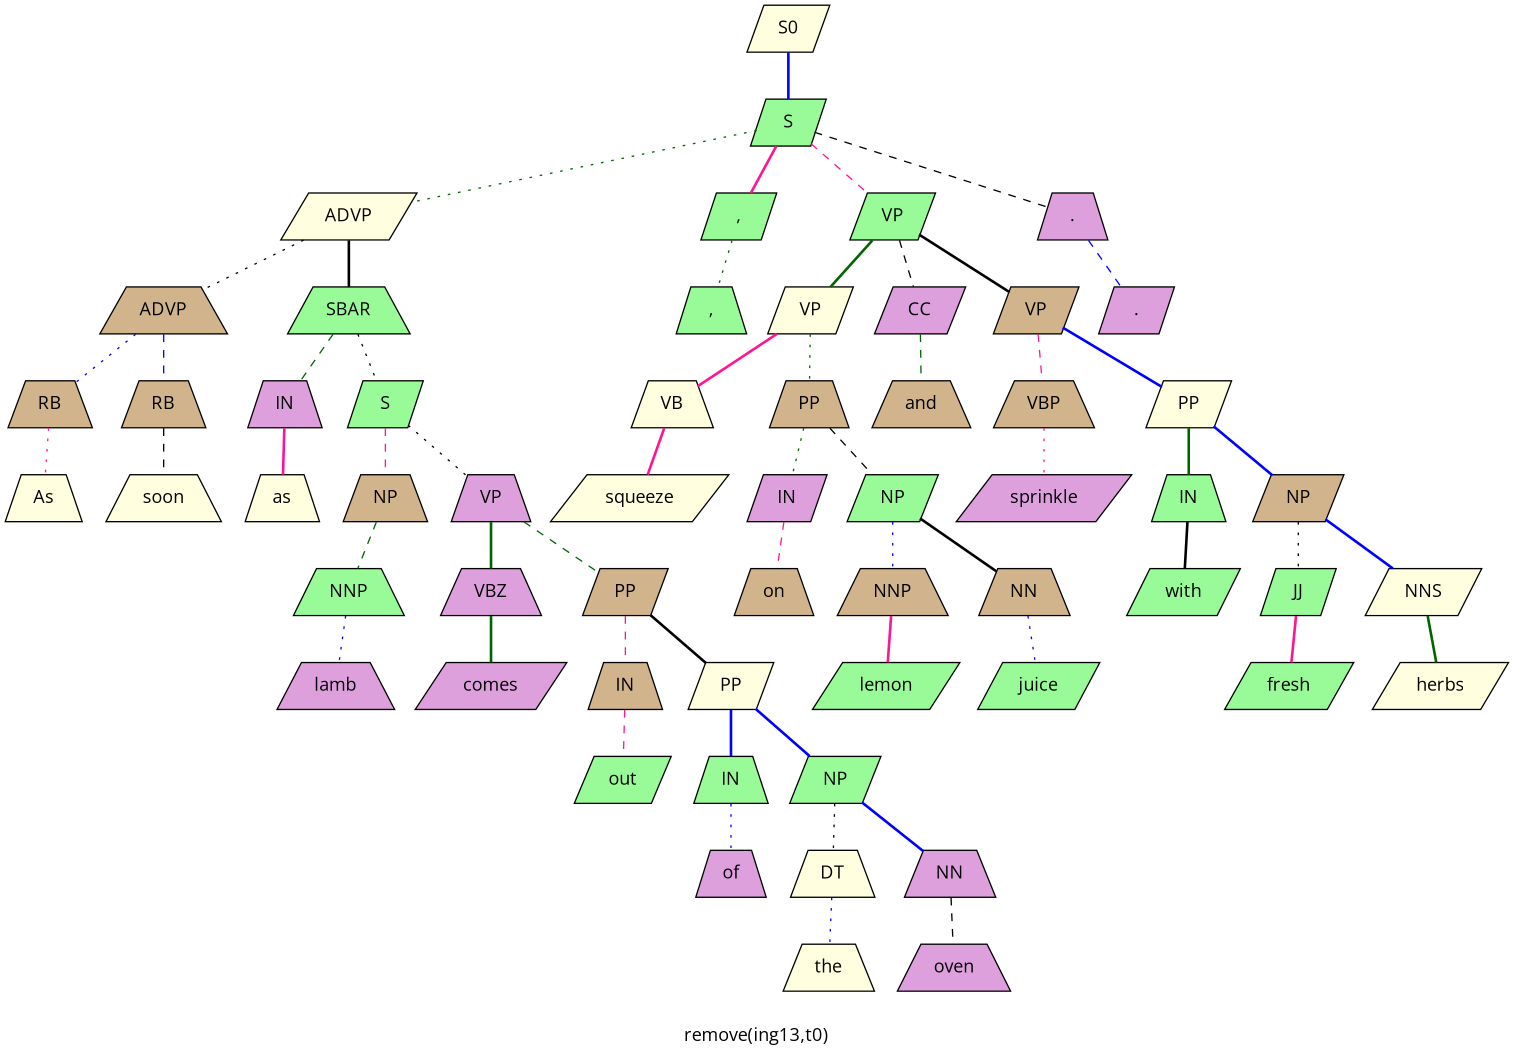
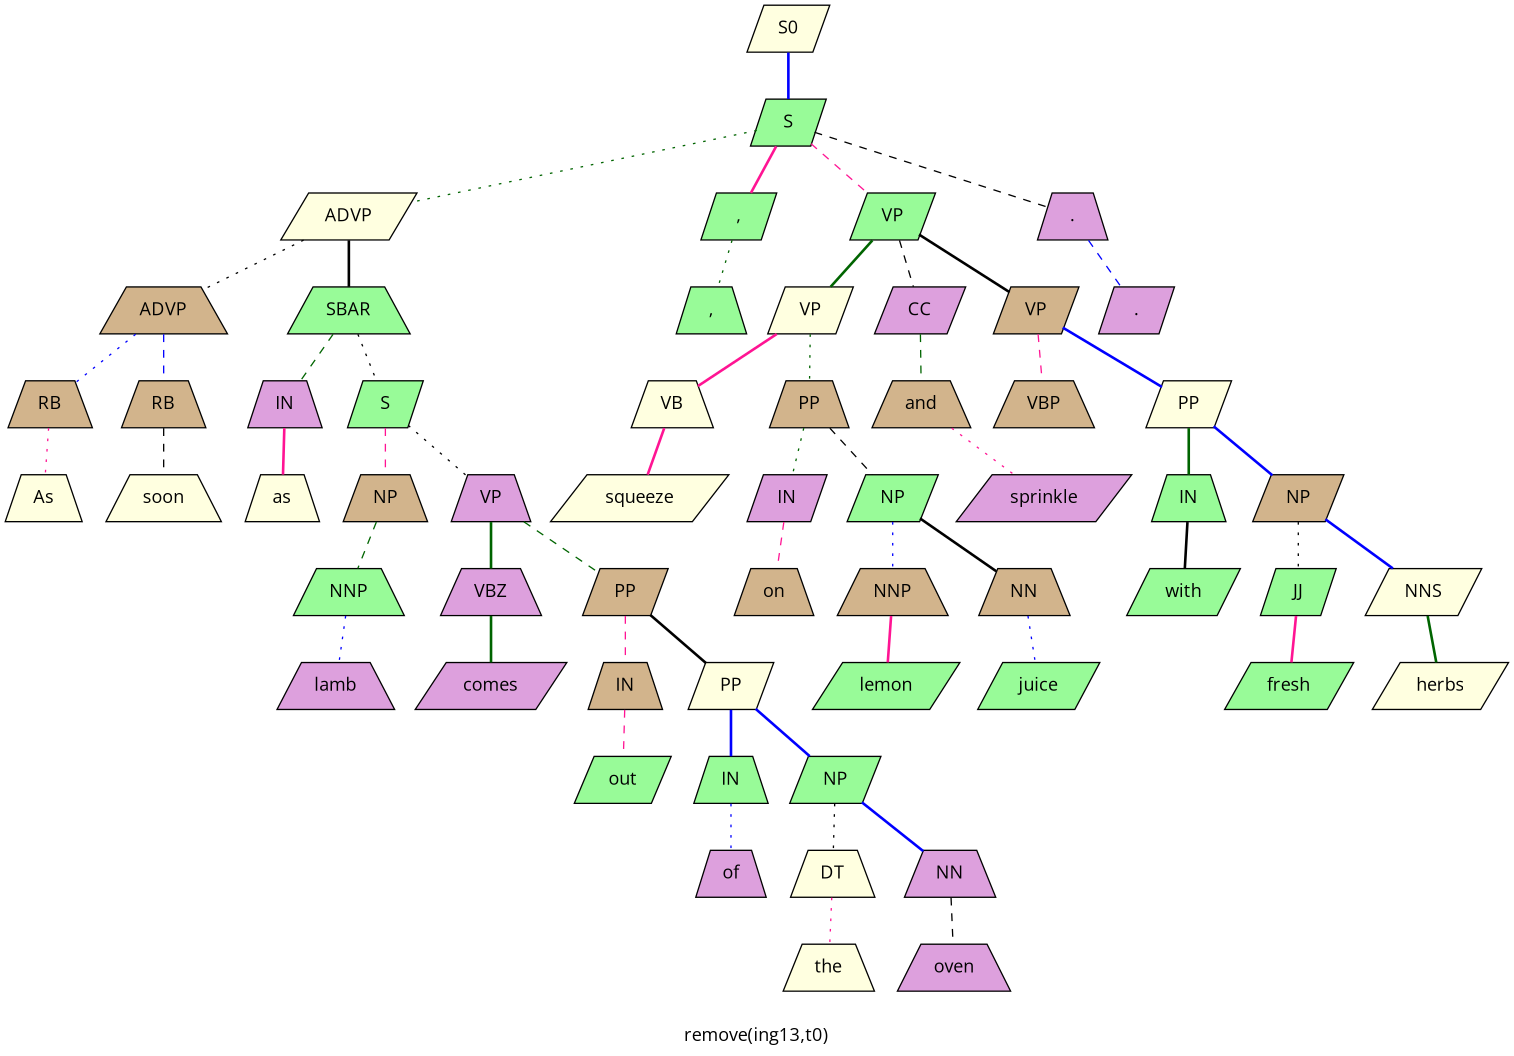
  graph {
    fontname="Open Sans"
    label="remove(ing13,t0)"
    node [fillcolor=palegreen fontname="Open Sans" shape=trapezium style=filled]
    edge [color=deeppink fontname="Open Sans" style=bold]
    n1 [fillcolor=lightyellow label=S0 shape=parallelogram]
    n2 [label=S shape=parallelogram]
    n3 [fillcolor=lightyellow label=ADVP shape=parallelogram]
    n4 [label="," shape=parallelogram]
    n5 [label=VP shape=parallelogram]
    n6 [fillcolor=plum label="."]
    n7 [fillcolor=tan label=ADVP]
    n8 [label=SBAR]
    n9 [label=","]
    n10 [fillcolor=lightyellow label=VP shape=parallelogram]
    n11 [fillcolor=plum label=CC shape=parallelogram]
    n12 [fillcolor=tan label=VP shape=parallelogram]
    n13 [fillcolor=plum label="." shape=parallelogram]
    n14 [fillcolor=tan label=RB]
    n15 [fillcolor=tan label=RB]
    n16 [fillcolor=plum label=IN]
    n17 [label=S shape=parallelogram]
    n18 [fillcolor=lightyellow label=As]
    n19 [fillcolor=lightyellow label=soon]
    n20 [fillcolor=lightyellow label=as]
    n21 [fillcolor=tan label=NP]
    n22 [fillcolor=plum label=VP]
    n23 [label=NNP]
    n24 [fillcolor=plum label=VBZ]
    n25 [fillcolor=tan label=PP shape=parallelogram]
    n26 [fillcolor=plum label=lamb]
    n27 [fillcolor=plum label=comes shape=parallelogram]
    n28 [fillcolor=tan label=IN]
    n29 [fillcolor=lightyellow label=PP shape=parallelogram]
    n30 [label=out shape=parallelogram]
    n31 [label=IN]
    n32 [label=NP shape=parallelogram]
    n33 [fillcolor=plum label=of]
    n34 [fillcolor=lightyellow label=DT]
    n35 [fillcolor=plum label=NN]
    n36 [fillcolor=lightyellow label=the]
    n37 [fillcolor=plum label=oven]
    n38 [fillcolor=lightyellow label=VB]
    n39 [fillcolor=tan label=PP]
    n40 [fillcolor=tan label=and]
    n41 [fillcolor=tan label=VBP]
    n42 [fillcolor=lightyellow label=PP shape=parallelogram]
    n43 [fillcolor=lightyellow label=squeeze shape=parallelogram]
    n44 [fillcolor=plum label=IN shape=parallelogram]
    n45 [label=NP shape=parallelogram]
    n46 [fillcolor=tan label=on]
    n47 [fillcolor=tan label=NNP]
    n48 [fillcolor=tan label=NN]
    n49 [label=lemon shape=parallelogram]
    n50 [label=juice shape=parallelogram]
    n51 [fillcolor=plum label=sprinkle shape=parallelogram]
    n52 [label=IN]
    n53 [fillcolor=tan label=NP shape=parallelogram]
    n54 [label=with shape=parallelogram]
    n55 [label=JJ shape=parallelogram]
    n56 [fillcolor=lightyellow label=NNS shape=parallelogram]
    n57 [label=fresh shape=parallelogram]
    n58 [fillcolor=lightyellow label=herbs shape=parallelogram]
    n1 -- n2 [color=blue]
    n2 -- n3 [color=darkgreen style=dotted]
    n2 -- n4
    n2 -- n5 [style=dashed]
    n2 -- n6 [color=black style=dashed]
    n3 -- n7 [color=black style=dotted]
    n3 -- n8 [color=black]
    n4 -- n9 [color=darkgreen style=dotted]
    n5 -- n10 [color=darkgreen]
    n5 -- n11 [color=black style=dashed]
    n5 -- n12 [color=black]
    n6 -- n13 [color=blue style=dashed]
    n7 -- n14 [color=blue style=dotted]
    n7 -- n15 [color=blue style=dashed]
    n8 -- n16 [color=darkgreen style=dashed]
    n8 -- n17 [color=black style=dotted]
    n10 -- n38
    n10 -- n39 [color=darkgreen style=dotted]
    n11 -- n40 [color=darkgreen style=dashed]
    n12 -- n41 [style=dashed]
    n12 -- n42 [color=blue]
    n14 -- n18 [style=dotted]
    n15 -- n19 [color=black style=dashed]
    n16 -- n20
    n17 -- n21 [style=dashed]
    n17 -- n22 [color=black style=dotted]
    n21 -- n23 [color=darkgreen style=dashed]
    n22 -- n24 [color=darkgreen]
    n22 -- n25 [color=darkgreen style=dashed]
    n23 -- n26 [color=blue style=dotted]
    n24 -- n27 [color=darkgreen]
    n25 -- n28 [style=dashed]
    n25 -- n29 [color=black]
    n28 -- n30 [style=dashed]
    n29 -- n31 [color=blue]
    n29 -- n32 [color=blue]
    n31 -- n33 [color=blue style=dotted]
    n32 -- n34 [color=black style=dotted]
    n32 -- n35 [color=blue]
-   n34 -- n36 [color=blue style=dotted]
+   n34 -- n36 [style=dotted]
    n35 -- n37 [color=black style=dashed]
    n38 -- n43
    n39 -- n44 [color=darkgreen style=dotted]
    n39 -- n45 [color=black style=dashed]
-   n41 -- n51 [style=dotted]
+   n40 -- n51 [style=dotted]
    n42 -- n52 [color=darkgreen]
    n42 -- n53 [color=blue]
    n44 -- n46 [style=dashed]
    n45 -- n47 [color=blue style=dotted]
    n45 -- n48 [color=black]
    n47 -- n49
    n48 -- n50 [color=blue style=dotted]
    n52 -- n54 [color=black]
    n53 -- n55 [color=black style=dotted]
    n53 -- n56 [color=blue]
    n55 -- n57
    n56 -- n58 [color=darkgreen]
  }
